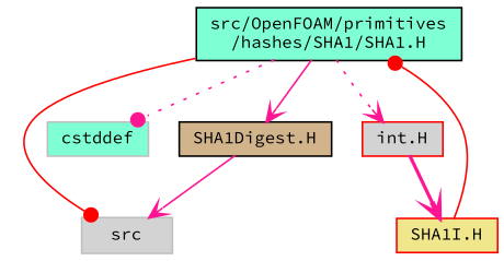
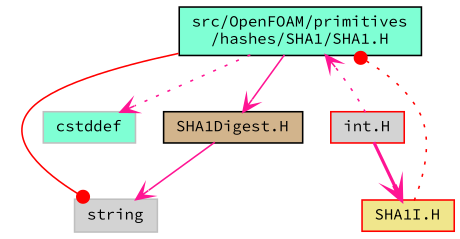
  digraph {
    fontname="Source Code Pro"
    node [color=black fillcolor=aquamarine fontname="Source Code Pro" fontsize=10 shape=record style=filled]
    edge [arrowhead=vee color=deeppink fontname="Source Code Pro" fontsize=10 labelfontname=Helvetica labelfontsize=10 style=solid]
    n1 [fontcolor=black height=0.2 label="src/OpenFOAM/primitives\l/hashes/SHA1/SHA1.H" width=0.4]
-   n2 [color=grey75 fillcolor=lightgrey height=0.2 label=src width=0.4]
+   n2 [color=grey75 fillcolor=lightgrey height=0.2 label=string width=0.4]
    n3 [color=grey75 height=0.2 label=cstddef width=0.4]
    n4 [color=red fillcolor=lightgrey height=0.2 label="int.H" width=0.4]
    n5 [fillcolor=tan height=0.2 label="SHA1Digest.H" width=0.4]
    n6 [color=red fillcolor=khaki height=0.2 label="SHA1I.H" width=0.4]
    n1 -> n2 [arrowhead=dot color=red]
-   n1 -> n3 [arrowhead=dot style=dotted]
-   n1 -> n4 [style=dotted]
+   n1 -> n3 [style=dotted]
+   n4 -> n1 [style=dotted]
    n1 -> n5
    n4 -> n6 [style=bold]
    n5 -> n2
-   n6 -> n1 [arrowhead=dot color=red]
+   n6 -> n1 [arrowhead=dot color=red style=dotted]
  }
